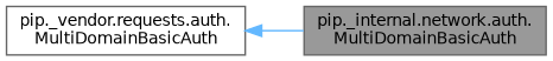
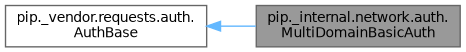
  digraph {
    rankdir=LR
    node [color=gray40 fontname=Helvetica fontsize=10 shape=box style=filled]
    n1 [fillcolor=grey60 fontcolor=black height=0.2 label="pip._internal.network.auth.\lMultiDomainBasicAuth" width=0.4]
-   n2 [fillcolor=white height=0.2 label="pip._vendor.requests.auth.\lMultiDomainBasicAuth" width=0.4]
+   n2 [fillcolor=white height=0.2 label="pip._vendor.requests.auth.\lAuthBase" width=0.4]
    n2 -> n1 [color=steelblue1 dir=back fontname=Helvetica fontsize=10 labelfontname=Helvetica labelfontsize=10 style=solid]
  }
